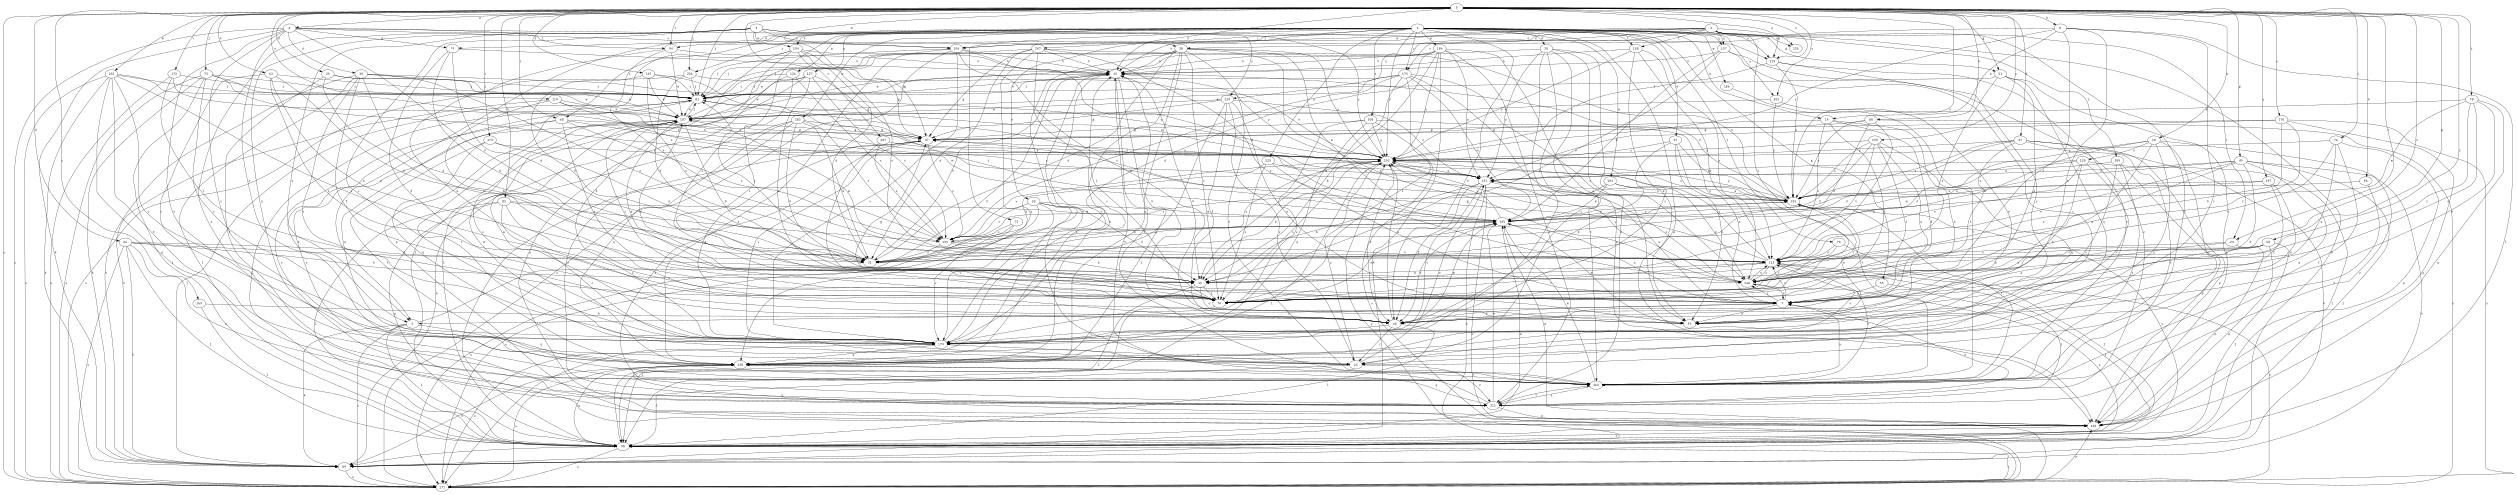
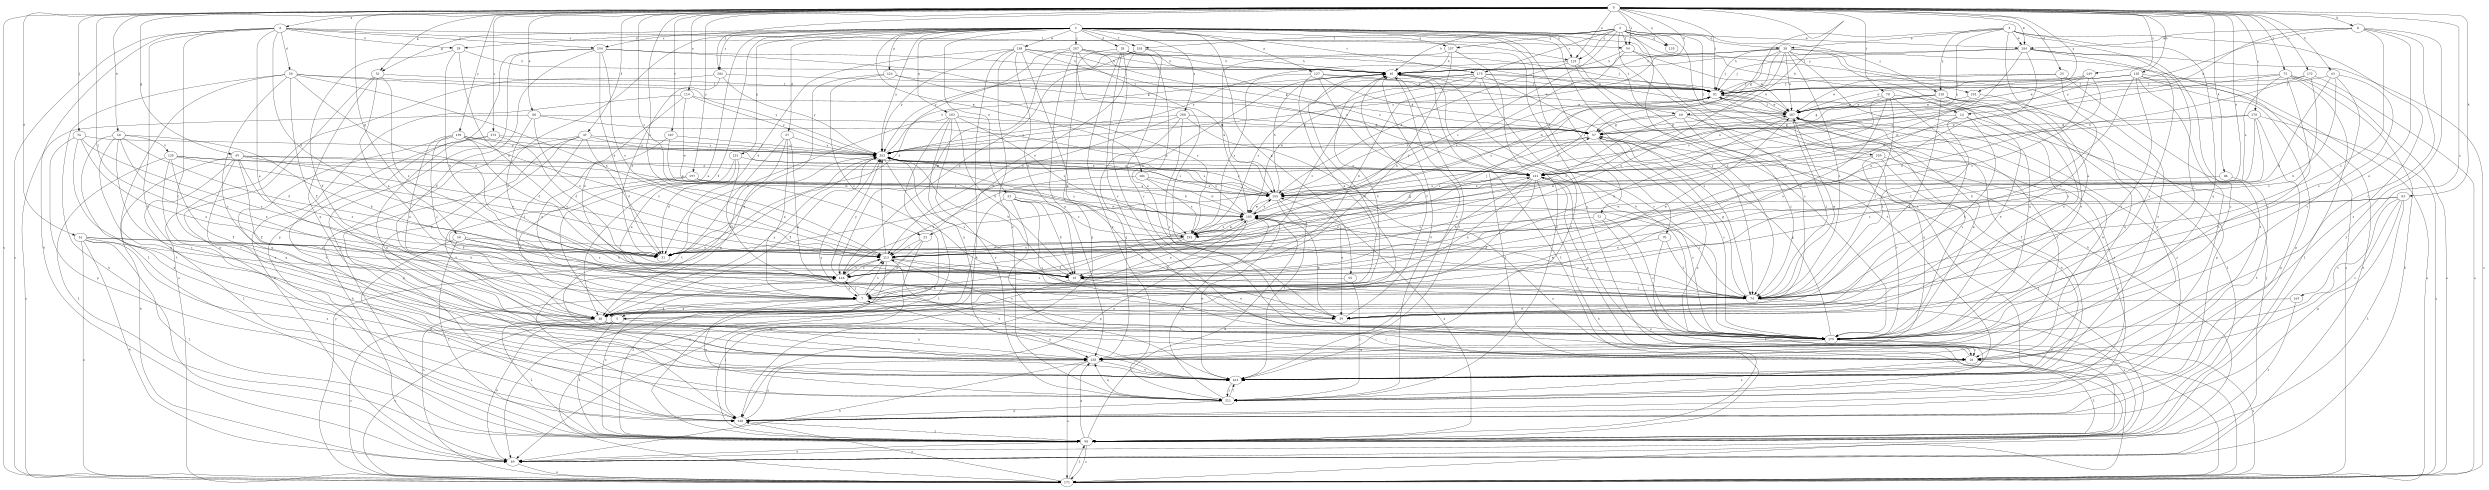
  strict digraph {
    fontname="IBM Plex Mono"
    node [fontname="IBM Plex Mono"]
    edge [fontname="IBM Plex Mono"]
    0
    4
    8
    10
    23
    25
    26
    47
    49
    50
    51
    63
    65
    68
    75
    76
    78
    81
    83
    86
    88
    94
    102
    104
    107
    113
    114
    119
    135
    146
    149
    155
    169
    170
    171
    172
    173
    197
    199
    201
    204
    5
    29
    194
    89
    163
    24
    30
    31
    14
    74
    203
    98
    39
    138
    211
    7
    15
    120
    130
    187
    48
    121
    105
    179
    57
    195
    1
    27
    28
    33
    55
    70
    72
    124
    125
    127
    137
    158
    175
    181
    183
    184
-   186
    207
    208
    2
    38
    209
    210
    3
    0 -> 4 [label=a]
    0 -> 8 [label=b]
    0 -> 10 [label=b]
    0 -> 23 [label=c]
    0 -> 25 [label=d]
    0 -> 26 [label=d]
    0 -> 47 [label=f]
    0 -> 49 [label=g]
    0 -> 50 [label=g]
    0 -> 51 [label=g]
    0 -> 63 [label=h]
    0 -> 65 [label=h]
    0 -> 68 [label=i]
    0 -> 75 [label=j]
    0 -> 76 [label=j]
    0 -> 78 [label=j]
    0 -> 81 [label=j]
    0 -> 83 [label=k]
    0 -> 86 [label=k]
    0 -> 88 [label=k]
    0 -> 94 [label=l]
    0 -> 102 [label=m]
    0 -> 104 [label=m]
    0 -> 107 [label=n]
    0 -> 113 [label=n]
    0 -> 114 [label=o]
    0 -> 119 [label=o]
    0 -> 135 [label=q]
    0 -> 146 [label=r]
    0 -> 149 [label=s]
    0 -> 155 [label=s]
    0 -> 169 [label=u]
    0 -> 170 [label=u]
    0 -> 171 [label=u]
    0 -> 172 [label=v]
    0 -> 173 [label=v]
    0 -> 197 [label=y]
    0 -> 199 [label=y]
    0 -> 201 [label=y]
    0 -> 204 [label=z]
    4 -> 94 [label=l]
    4 -> 119 [label=o]
    4 -> 171 [label=u]
    4 -> 5 [label=a]
    4 -> 29 [label=d]
    4 -> 194 [label=x]
    4 -> 89 [label=k]
    4 -> 163 [label=t]
    4 -> 24 [label=c]
    4 -> 30 [label=d]
    4 -> 31 [label=d]
    8 -> 104 [label=m]
    8 -> 24 [label=c]
    8 -> 14 [label=b]
    8 -> 74 [label=i]
    8 -> 203 [label=y]
    8 -> 98 [label=l]
    8 -> 39 [label=e]
    10 -> 24 [label=c]
    10 -> 31 [label=d]
    10 -> 138 [label=q]
    10 -> 211 [label=z]
    10 -> 7 [label=a]
    10 -> 15 [label=b]
    10 -> 120 [label=o]
    23 -> 113 [label=n]
    23 -> 7 [label=a]
    23 -> 130 [label=p]
    25 -> 81 [label=j]
    25 -> 163 [label=t]
    25 -> 74 [label=i]
    25 -> 187 [label=w]
    26 -> 146 [label=r]
    26 -> 171 [label=u]
    26 -> 89 [label=k]
    26 -> 31 [label=d]
    26 -> 98 [label=l]
    26 -> 211 [label=z]
    26 -> 15 [label=b]
    47 -> 155 [label=s]
    47 -> 89 [label=k]
    47 -> 163 [label=t]
    47 -> 31 [label=d]
    47 -> 74 [label=i]
    47 -> 203 [label=y]
    47 -> 130 [label=p]
    49 -> 113 [label=n]
    49 -> 146 [label=r]
    49 -> 89 [label=k]
    49 -> 98 [label=l]
    49 -> 138 [label=q]
    49 -> 48 [label=f]
    49 -> 121 [label=o]
    49 -> 105 [label=m]
    50 -> 113 [label=n]
    50 -> 146 [label=r]
    50 -> 98 [label=l]
    50 -> 15 [label=b]
    50 -> 130 [label=p]
    51 -> 81 [label=j]
    51 -> 146 [label=r]
    51 -> 138 [label=q]
    51 -> 7 [label=a]
    51 -> 130 [label=p]
    63 -> 81 [label=j]
    63 -> 31 [label=d]
    63 -> 74 [label=i]
    63 -> 15 [label=b]
    63 -> 179 [label=v]
    65 -> 81 [label=j]
    65 -> 163 [label=t]
    65 -> 98 [label=l]
    65 -> 179 [label=v]
    68 -> 155 [label=s]
    68 -> 74 [label=i]
    68 -> 138 [label=q]
    68 -> 211 [label=z]
    68 -> 57 [label=g]
    68 -> 195 [label=x]
    75 -> 81 [label=j]
    75 -> 155 [label=s]
    75 -> 171 [label=u]
    75 -> 89 [label=k]
    75 -> 98 [label=l]
    75 -> 121 [label=o]
    75 -> 179 [label=v]
    76 -> 146 [label=r]
    76 -> 163 [label=t]
    76 -> 203 [label=y]
    76 -> 7 [label=a]
    76 -> 130 [label=p]
    78 -> 74 [label=i]
    78 -> 39 [label=e]
    78 -> 7 [label=a]
    78 -> 130 [label=p]
    78 -> 187 [label=w]
    78 -> 105 [label=m]
    81 -> 65 [label=h]
    81 -> 155 [label=s]
    81 -> 163 [label=t]
    81 -> 98 [label=l]
    81 -> 187 [label=w]
    83 -> 24 [label=c]
    83 -> 98 [label=l]
    83 -> 130 [label=p]
    83 -> 105 [label=m]
    83 -> 179 [label=v]
    83 -> 195 [label=x]
    86 -> 155 [label=s]
    86 -> 163 [label=t]
    88 -> 113 [label=n]
    88 -> 155 [label=s]
    88 -> 171 [label=u]
    88 -> 31 [label=d]
    88 -> 57 [label=g]
    94 -> 65 [label=h]
    94 -> 39 [label=e]
    94 -> 187 [label=w]
    94 -> 195 [label=x]
    102 -> 81 [label=j]
    102 -> 171 [label=u]
    102 -> 89 [label=k]
    102 -> 163 [label=t]
    102 -> 74 [label=i]
    102 -> 130 [label=p]
    102 -> 187 [label=w]
    102 -> 179 [label=v]
    104 -> 65 [label=h]
    104 -> 81 [label=j]
    104 -> 171 [label=u]
    104 -> 138 [label=c]
    104 -> 15 [label=b]
    104 -> 105 [label=m]
    104 -> 179 [label=v]
    107 -> 203 [label=y]
    107 -> 7 [label=a]
    107 -> 195 [label=x]
    113 -> 146 [label=r]
    113 -> 163 [label=t]
    113 -> 74 [label=i]
    113 -> 203 [label=y]
    113 -> 98 [label=l]
    113 -> 15 [label=b]
    113 -> 187 [label=w]
    113 -> 57 [label=g]
    114 -> 89 [label=k]
    114 -> 203 [label=y]
    114 -> 15 [label=b]
    114 -> 187 [label=w]
    114 -> 105 [label=m]
    119 -> 155 [label=s]
    119 -> 163 [label=t]
    119 -> 203 [label=y]
    119 -> 179 [label=v]
    146 -> 113 [label=n]
    146 -> 203 [label=y]
    146 -> 7 [label=a]
    146 -> 121 [label=o]
    149 -> 81 [label=j]
    149 -> 113 [label=n]
    149 -> 31 [label=d]
    149 -> 187 [label=w]
    149 -> 121 [label=o]
    155 -> 65 [label=h]
    155 -> 163 [label=t]
    155 -> 74 [label=i]
    155 -> 203 [label=y]
    155 -> 39 [label=e]
    155 -> 105 [label=m]
    169 -> 98 [label=l]
    169 -> 48 [label=k]
    170 -> 146 [label=r]
    170 -> 171 [label=u]
    170 -> 15 [label=b]
    170 -> 130 [label=p]
    170 -> 121 [label=o]
    170 -> 57 [label=g]
    171 -> 113 [label=n]
    171 -> 203 [label=y]
    171 -> 98 [label=l]
    171 -> 130 [label=p]
    172 -> 81 [label=j]
    172 -> 171 [label=u]
    172 -> 74 [label=i]
    172 -> 121 [label=o]
    173 -> 163 [label=t]
    173 -> 31 [label=d]
    173 -> 203 [label=y]
    173 -> 138 [label=q]
    197 -> 155 [label=s]
    197 -> 39 [label=e]
    197 -> 48 [label=f]
    197 -> 105 [label=m]
    199 -> 113 [label=n]
    199 -> 155 [label=s]
    199 -> 31 [label=d]
    199 -> 74 [label=i]
    199 -> 203 [label=y]
    199 -> 138 [label=q]
    199 -> 7 [label=a]
    201 -> 155 [label=s]
    201 -> 39 [label=e]
    201 -> 187 [label=w]
    204 -> 81 [label=j]
    204 -> 171 [label=u]
    204 -> 31 [label=d]
    204 -> 203 [label=y]
    5 -> 65 [label=h]
    5 -> 171 [label=u]
    5 -> 89 [label=k]
    5 -> 98 [label=l]
    5 -> 138 [label=q]
    29 -> 65 [label=h]
    29 -> 31 [label=d]
    29 -> 15 [label=b]
    29 -> 48 [label=f]
    194 -> 65 [label=h]
    194 -> 113 [label=n]
    194 -> 31 [label=d]
    194 -> 98 [label=l]
    194 -> 130 [label=p]
    194 -> 48 [label=f]
    194 -> 57 [label=g]
    89 -> 81 [label=j]
    89 -> 171 [label=u]
    163 -> 211 [label=z]
    163 -> 7 [label=a]
    163 -> 105 [label=m]
    24 -> 203 [label=y]
    24 -> 98 [label=l]
    24 -> 211 [label=z]
    24 -> 187 [label=w]
    24 -> 121 [label=o]
    30 -> 81 [label=j]
    30 -> 113 [label=n]
    30 -> 89 [label=k]
    30 -> 31 [label=d]
    30 -> 203 [label=y]
    30 -> 98 [label=l]
    30 -> 48 [label=f]
    30 -> 179 [label=v]
    31 -> 65 [label=h]
    31 -> 81 [label=j]
    31 -> 203 [label=y]
    14 -> 113 [label=n]
    14 -> 74 [label=i]
    14 -> 39 [label=e]
    14 -> 48 [label=f]
    14 -> 57 [label=g]
    74 -> 98 [label=l]
    74 -> 187 [label=w]
    74 -> 105 [label=m]
    74 -> 57 [label=g]
    203 -> 65 [label=h]
    203 -> 155 [label=s]
    203 -> 74 [label=i]
    203 -> 98 [label=l]
    203 -> 15 [label=b]
    203 -> 48 [label=f]
    203 -> 121 [label=o]
    98 -> 146 [label=r]
    98 -> 155 [label=s]
    98 -> 171 [label=u]
    98 -> 89 [label=k]
    98 -> 138 [label=q]
    98 -> 105 [label=m]
    39 -> 65 [label=h]
    39 -> 105 [label=m]
    138 -> 65 [label=h]
    138 -> 171 [label=u]
    138 -> 89 [label=k]
    138 -> 163 [label=t]
    211 -> 65 [label=h]
    211 -> 163 [label=t]
    211 -> 138 [label=q]
    211 -> 7 [label=a]
    211 -> 130 [label=p]
    211 -> 105 [label=m]
    7 -> 113 [label=n]
    7 -> 146 [label=r]
    7 -> 5 [label=a]
    7 -> 39 [label=e]
    7 -> 187 [label=w]
    7 -> 48 [label=f]
    15 -> 74 [label=i]
    15 -> 98 [label=l]
    15 -> 39 [label=e]
    120 -> 113 [label=n]
    120 -> 155 [label=s]
    120 -> 98 [label=l]
    120 -> 48 [label=f]
    120 -> 121 [label=o]
    120 -> 179 [label=v]
    130 -> 98 [label=l]
    130 -> 138 [label=q]
    187 -> 81 [label=j]
    187 -> 24 [label=c]
    187 -> 74 [label=i]
    187 -> 211 [label=z]
    187 -> 15 [label=b]
    187 -> 179 [label=v]
    187 -> 57 [label=g]
    48 -> 65 [label=h]
+   48 -> 171 [label=u]
    48 -> 24 [label=c]
    48 -> 203 [label=y]
    48 -> 98 [label=l]
    48 -> 105 [label=m]
    48 -> 179 [label=v]
    121 -> 155 [label=s]
    121 -> 171 [label=u]
    121 -> 89 [label=k]
    121 -> 7 [label=a]
    121 -> 15 [label=b]
    121 -> 48 [label=f]
    121 -> 179 [label=v]
    105 -> 81 [label=j]
    105 -> 155 [label=s]
    105 -> 203 [label=y]
    105 -> 7 [label=a]
    105 -> 130 [label=p]
    105 -> 48 [label=f]
    105 -> 195 [label=x]
    179 -> 65 [label=h]
    179 -> 113 [label=n]
    179 -> 171 [label=u]
    179 -> 24 [label=c]
    179 -> 138 [label=q]
    179 -> 187 [label=w]
    179 -> 57 [label=g]
    57 -> 203 [label=y]
    57 -> 98 [label=l]
    57 -> 211 [label=z]
    57 -> 179 [label=v]
    57 -> 195 [label=x]
    195 -> 113 [label=n]
    195 -> 31 [label=d]
    195 -> 203 [label=y]
    195 -> 15 [label=b]
    195 -> 105 [label=m]
    1 -> 51 [label=g]
    1 -> 68 [label=i]
    1 -> 119 [label=o]
    1 -> 135 [label=q]
    1 -> 201 [label=y]
    1 -> 204 [label=z]
    1 -> 5 [label=a]
    1 -> 29 [label=d]
    1 -> 194 [label=x]
    1 -> 14 [label=b]
    1 -> 74 [label=i]
    1 -> 203 [label=y]
    1 -> 130 [label=p]
    1 -> 48 [label=f]
    1 -> 27 [label=d]
    1 -> 28 [label=d]
    1 -> 33 [label=e]
    1 -> 55 [label=g]
    1 -> 70 [label=i]
    1 -> 72 [label=i]
    1 -> 124 [label=p]
    1 -> 125 [label=p]
    1 -> 127 [label=p]
    1 -> 137 [label=q]
    1 -> 158 [label=t]
    1 -> 175 [label=v]
    1 -> 181 [label=w]
    1 -> 183 [label=w]
    1 -> 184 [label=w]
-   1 -> 186 [label=w]
    1 -> 207 [label=z]
    1 -> 208 [label=z]
    27 -> 163 [label=t]
    27 -> 203 [label=y]
    27 -> 39 [label=e]
    27 -> 7 [label=a]
    27 -> 48 [label=f]
    28 -> 65 [label=h]
    28 -> 24 [label=c]
    28 -> 39 [label=e]
    28 -> 211 [label=z]
    28 -> 130 [label=p]
    28 -> 121 [label=o]
    28 -> 179 [label=v]
    33 -> 171 [label=u]
    33 -> 163 [label=t]
    33 -> 15 [label=b]
    33 -> 105 [label=m]
    33 -> 179 [label=v]
    33 -> 195 [label=x]
    55 -> 211 [label=z]
    55 -> 7 [label=a]
    70 -> 113 [label=n]
    70 -> 74 [label=i]
    70 -> 98 [label=l]
    72 -> 171 [label=u]
    72 -> 179 [label=v]
    72 -> 195 [label=x]
    124 -> 81 [label=j]
    124 -> 74 [label=i]
    124 -> 130 [label=p]
    124 -> 195 [label=x]
    125 -> 31 [label=d]
    125 -> 74 [label=i]
    125 -> 7 [label=a]
    125 -> 121 [label=o]
    127 -> 81 [label=j]
    127 -> 98 [label=l]
    127 -> 7 [label=a]
    127 -> 187 [label=w]
    127 -> 57 [label=g]
    127 -> 195 [label=x]
    137 -> 65 [label=h]
    137 -> 24 [label=c]
    137 -> 211 [label=z]
    137 -> 15 [label=b]
    137 -> 105 [label=m]
    158 -> 65 [label=h]
    158 -> 113 [label=n]
    158 -> 146 [label=r]
    158 -> 203 [label=y]
    158 -> 179 [label=v]
    175 -> 81 [label=j]
    175 -> 146 [label=r]
    175 -> 163 [label=t]
    175 -> 74 [label=i]
    175 -> 15 [label=b]
    175 -> 187 [label=w]
    175 -> 105 [label=m]
    175 -> 195 [label=x]
    181 -> 146 [label=r]
    181 -> 155 [label=s]
    181 -> 105 [label=m]
    181 -> 195 [label=x]
    183 -> 89 [label=k]
    183 -> 31 [label=d]
    183 -> 138 [label=q]
    183 -> 211 [label=z]
    183 -> 15 [label=b]
    183 -> 57 [label=g]
    183 -> 195 [label=x]
    184 -> 65 [label=h]
    184 -> 89 [label=k]
    184 -> 31 [label=d]
    184 -> 203 [label=y]
    184 -> 39 [label=e]
    184 -> 211 [label=z]
    184 -> 15 [label=b]
    184 -> 187 [label=w]
    184 -> 121 [label=o]
-   186 -> 163 [label=t]
    207 -> 65 [label=h]
    207 -> 81 [label=j]
    207 -> 146 [label=r]
    207 -> 155 [label=s]
    207 -> 31 [label=d]
    207 -> 74 [label=i]
    207 -> 138 [label=q]
    207 -> 57 [label=g]
    208 -> 113 [label=n]
    208 -> 171 [label=u]
    208 -> 203 [label=y]
    208 -> 138 [label=q]
    208 -> 179 [label=v]
    208 -> 57 [label=g]
    2 -> 23 [label=c]
    2 -> 65 [label=h]
    2 -> 94 [label=l]
    2 -> 104 [label=m]
    2 -> 119 [label=o]
    2 -> 89 [label=k]
    2 -> 163 [label=t]
    2 -> 74 [label=i]
    2 -> 137 [label=q]
    2 -> 158 [label=t]
    2 -> 175 [label=v]
    2 -> 38 [label=e]
    2 -> 209 [label=z]
    2 -> 210 [label=z]
    38 -> 65 [label=h]
    38 -> 81 [label=j]
    38 -> 146 [label=r]
    38 -> 171 [label=u]
    38 -> 163 [label=t]
    38 -> 31 [label=d]
    38 -> 74 [label=i]
    38 -> 203 [label=y]
    38 -> 138 [label=q]
    38 -> 187 [label=w]
    38 -> 105 [label=m]
    38 -> 179 [label=v]
    209 -> 163 [label=t]
    209 -> 130 [label=p]
    209 -> 121 [label=o]
    209 -> 179 [label=v]
    210 -> 24 [label=c]
    210 -> 39 [label=e]
    210 -> 138 [label=q]
    210 -> 187 [label=w]
    210 -> 48 [label=f]
    210 -> 121 [label=o]
    210 -> 57 [label=g]
    3 -> 104 [label=m]
    3 -> 5 [label=a]
    3 -> 203 [label=y]
    3 -> 138 [label=q]
    3 -> 211 [label=z]
    3 -> 179 [label=v]
    3 -> 57 [label=g]
    3 -> 38 [label=e]
    3 -> 210 [label=z]
  }
